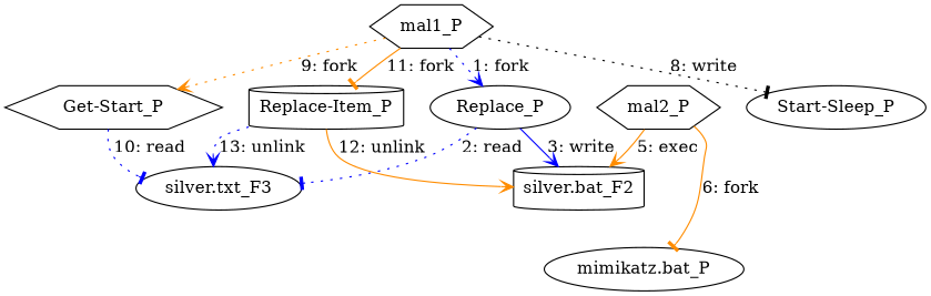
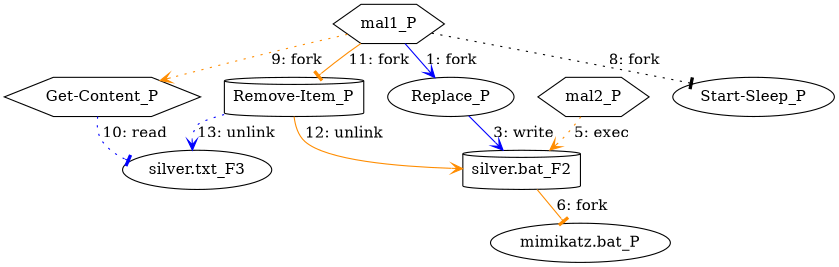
  digraph {
    engine=neato
    fixedsize=false
    fontsize=10
    nodesep=0.3
    rankdir=TB
    ranksep=0
    splines=true
    node [node_type=Process shape=ellipse]
    edge [arrowhead=vee color=blue style=dotted]
    mal1_P [shape=hexagon]
    Replace_P
    "Start-Sleep_P"
-   "Get-Content_P" [shape=hexagon label="Get-Start_P"]
-   "Remove-Item_P" [shape=cylinder label="Replace-Item_P"]
+   "Get-Content_P" [shape=hexagon]
+   "Remove-Item_P" [shape=cylinder]
    "silver.txt_F3" [node_type=File]
    "silver.bat_F2" [node_type=File shape=cylinder]
    mal2_P [shape=hexagon]
    n9 [label="mimikatz.bat_P"]
-   mal1_P -> Replace_P [label="1: fork"]
-   mal1_P -> "Start-Sleep_P" [arrowhead=tee color=black label="8: write"]
+   mal1_P -> Replace_P [label="1: fork" style=solid]
+   mal1_P -> "Start-Sleep_P" [arrowhead=tee color=black label="8: fork"]
    mal1_P -> "Get-Content_P" [color=darkorange label="9: fork"]
    mal1_P -> "Remove-Item_P" [arrowhead=tee color=darkorange label="11: fork" style=solid]
-   Replace_P -> "silver.txt_F3" [arrowhead=tee label="2: read"]
    Replace_P -> "silver.bat_F2" [label="3: write" style=solid]
    "Get-Content_P" -> "silver.txt_F3" [arrowhead=tee label="10: read"]
    "Remove-Item_P" -> "silver.txt_F3" [label="13: unlink"]
    "Remove-Item_P" -> "silver.bat_F2" [color=darkorange label="12: unlink" style=solid]
-   mal2_P -> "silver.bat_F2" [color=darkorange label="5: exec" style=solid]
-   mal2_P -> n9 [arrowhead=tee color=darkorange label="6: fork" style=solid]
+   mal2_P -> "silver.bat_F2" [color=darkorange label="5: exec"]
+   "silver.bat_F2" -> n9 [arrowhead=tee color=darkorange label="6: fork" style=solid]
  }
